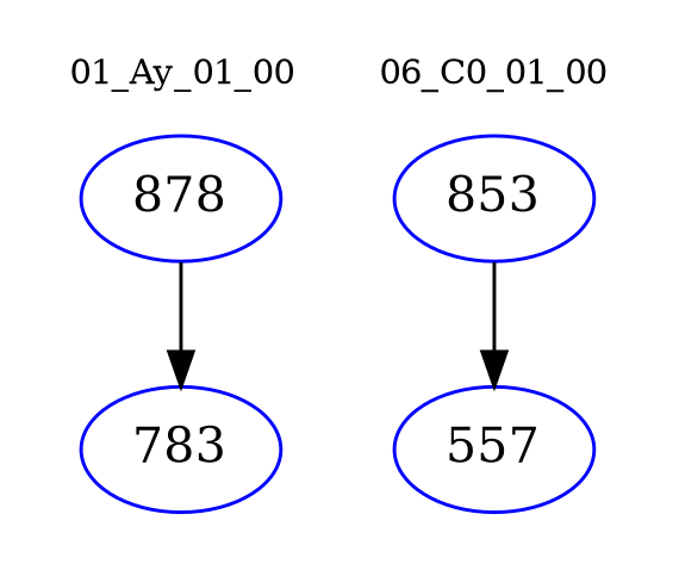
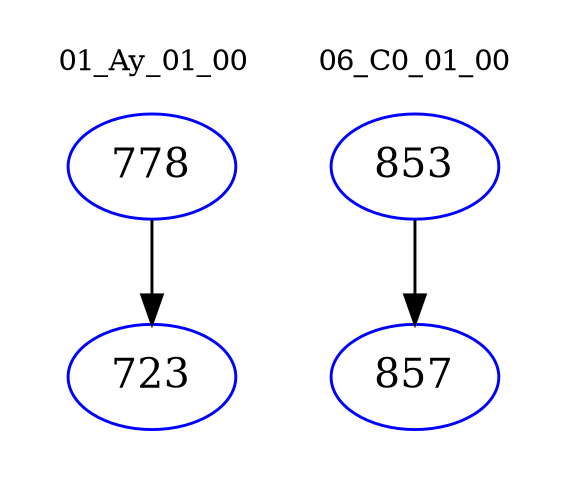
  digraph {
    node [color=blue]
    edge [color=black]
-   n1 [label=878]
-   n2 [label=783]
+   n1 [label=778]
+   n2 [label=723]
    n3 [label=853]
-   n4 [label=557]
+   n4 [label=857]
    subgraph cluster_1 {
      color=white
      fontsize=10
      label="01_Ay_01_00"
      n1
      n2
    }
    subgraph cluster_2 {
      color=white
      fontsize=10
      label="06_C0_01_00"
      n3
      n4
    }
    n1 -> n2
    n3 -> n4
  }
